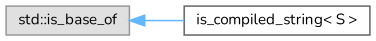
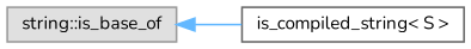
  digraph {
    rankdir=LR
    fontname=Nunito
    node [fontname=Nunito fontsize=10 shape=box style=filled]
-   n1 [color=grey60 fillcolor="#E0E0E0" height=0.2 label="std::is_base_of" width=0.4]
+   n1 [color=grey60 fillcolor="#E0E0E0" height=0.2 label="string::is_base_of" width=0.4]
    n2 [color=grey40 fillcolor=white height=0.2 label="is_compiled_string\< S \>" width=0.4]
    n1 -> n2 [color=steelblue1 dir=back fontname=Nunito fontsize=10 labelfontname=Helvetica labelfontsize=10 style=solid]
  }
